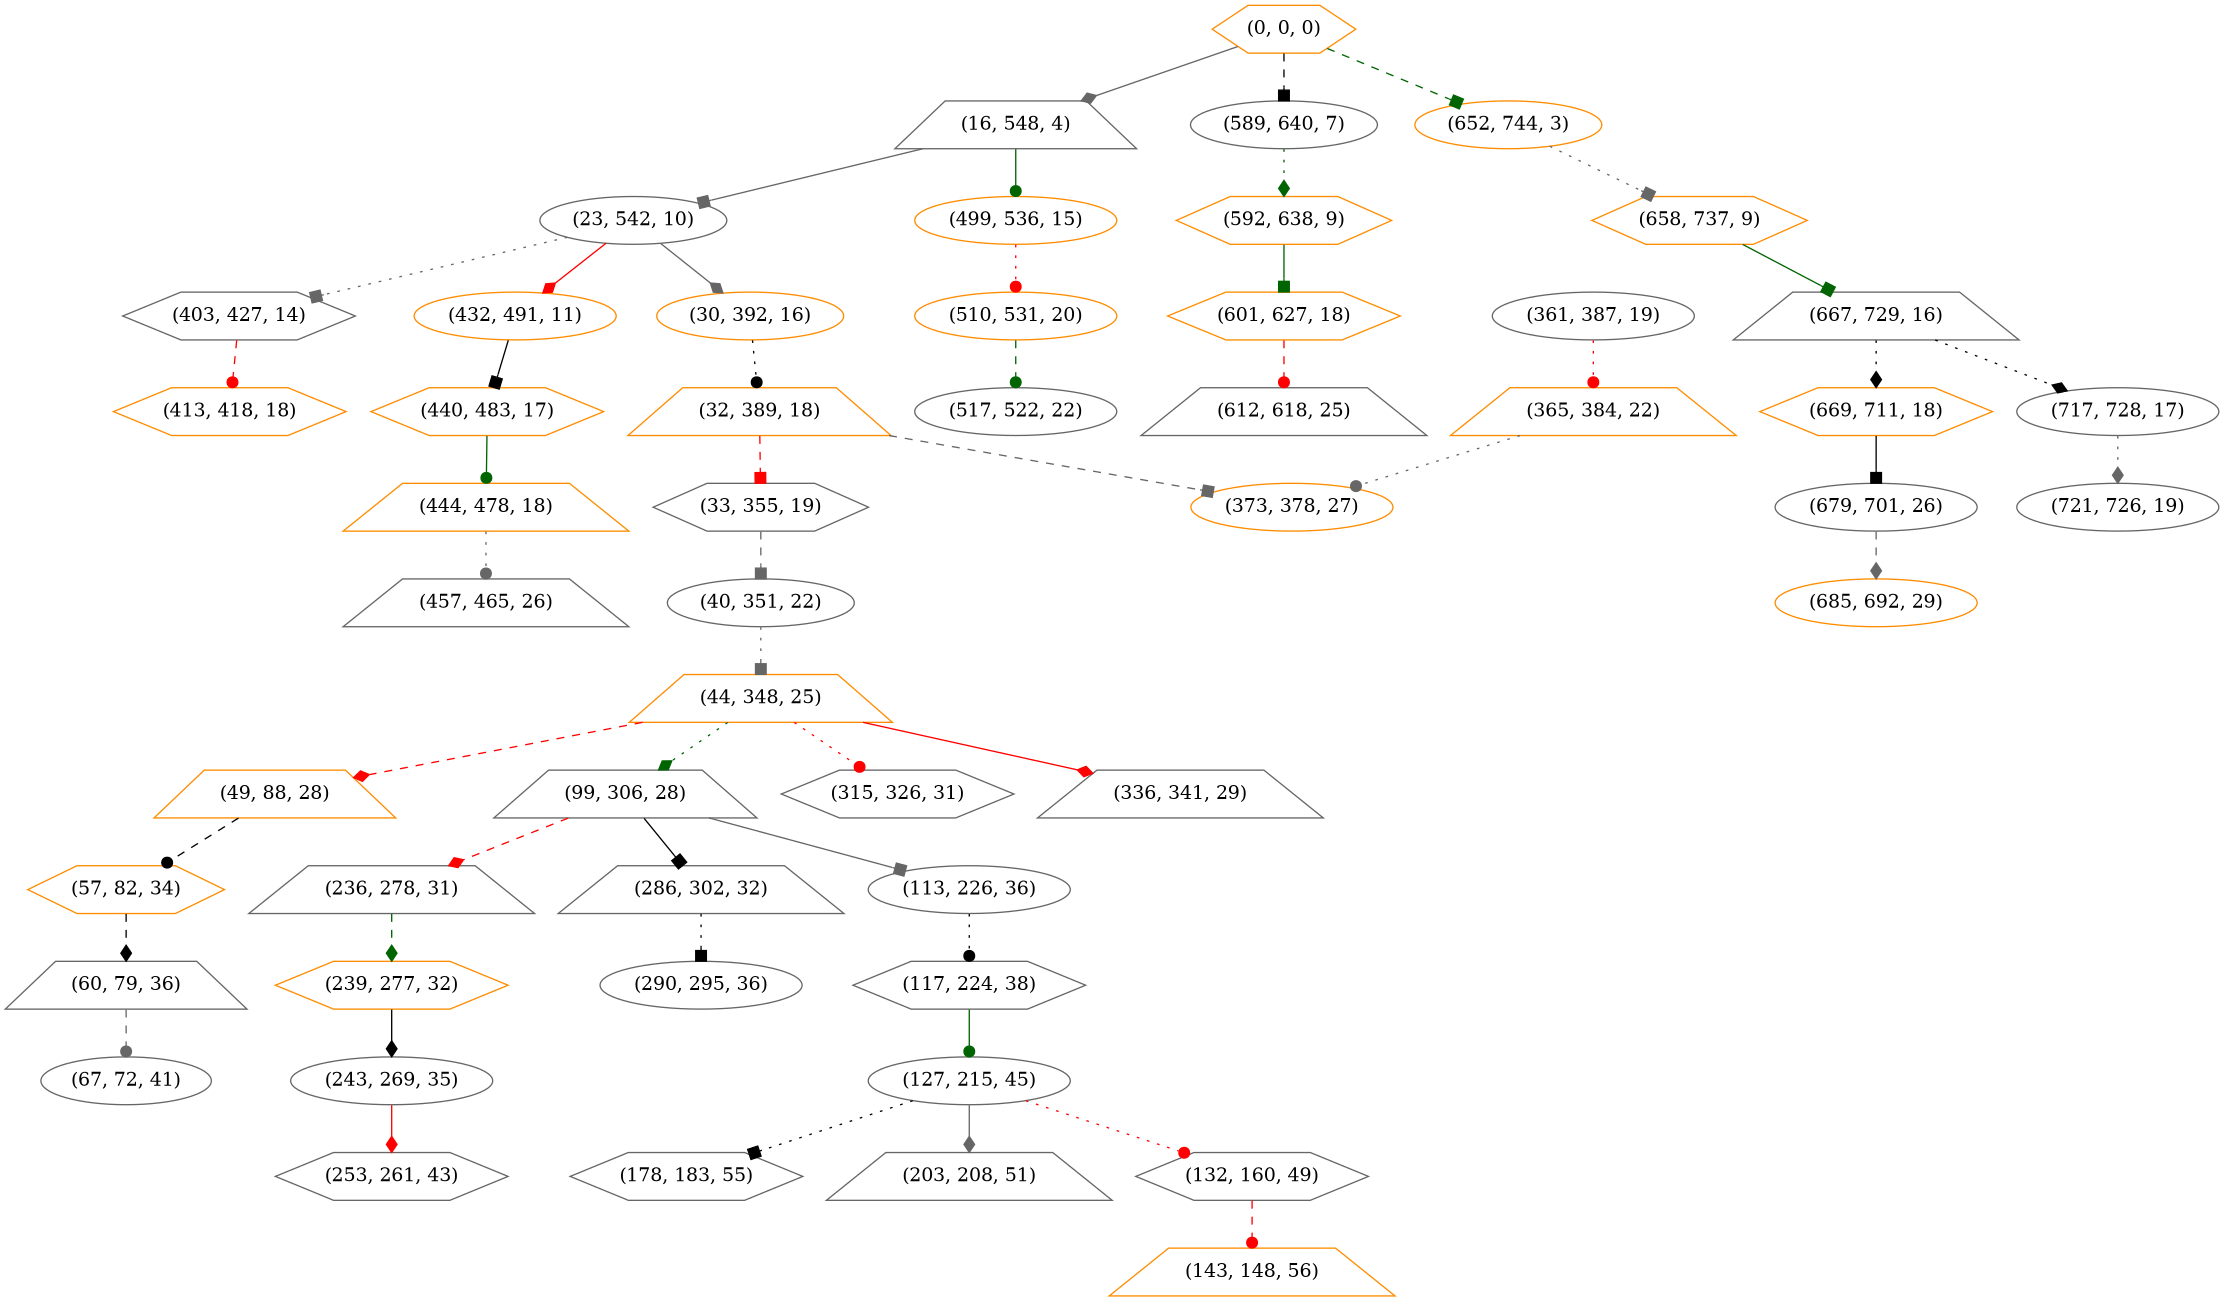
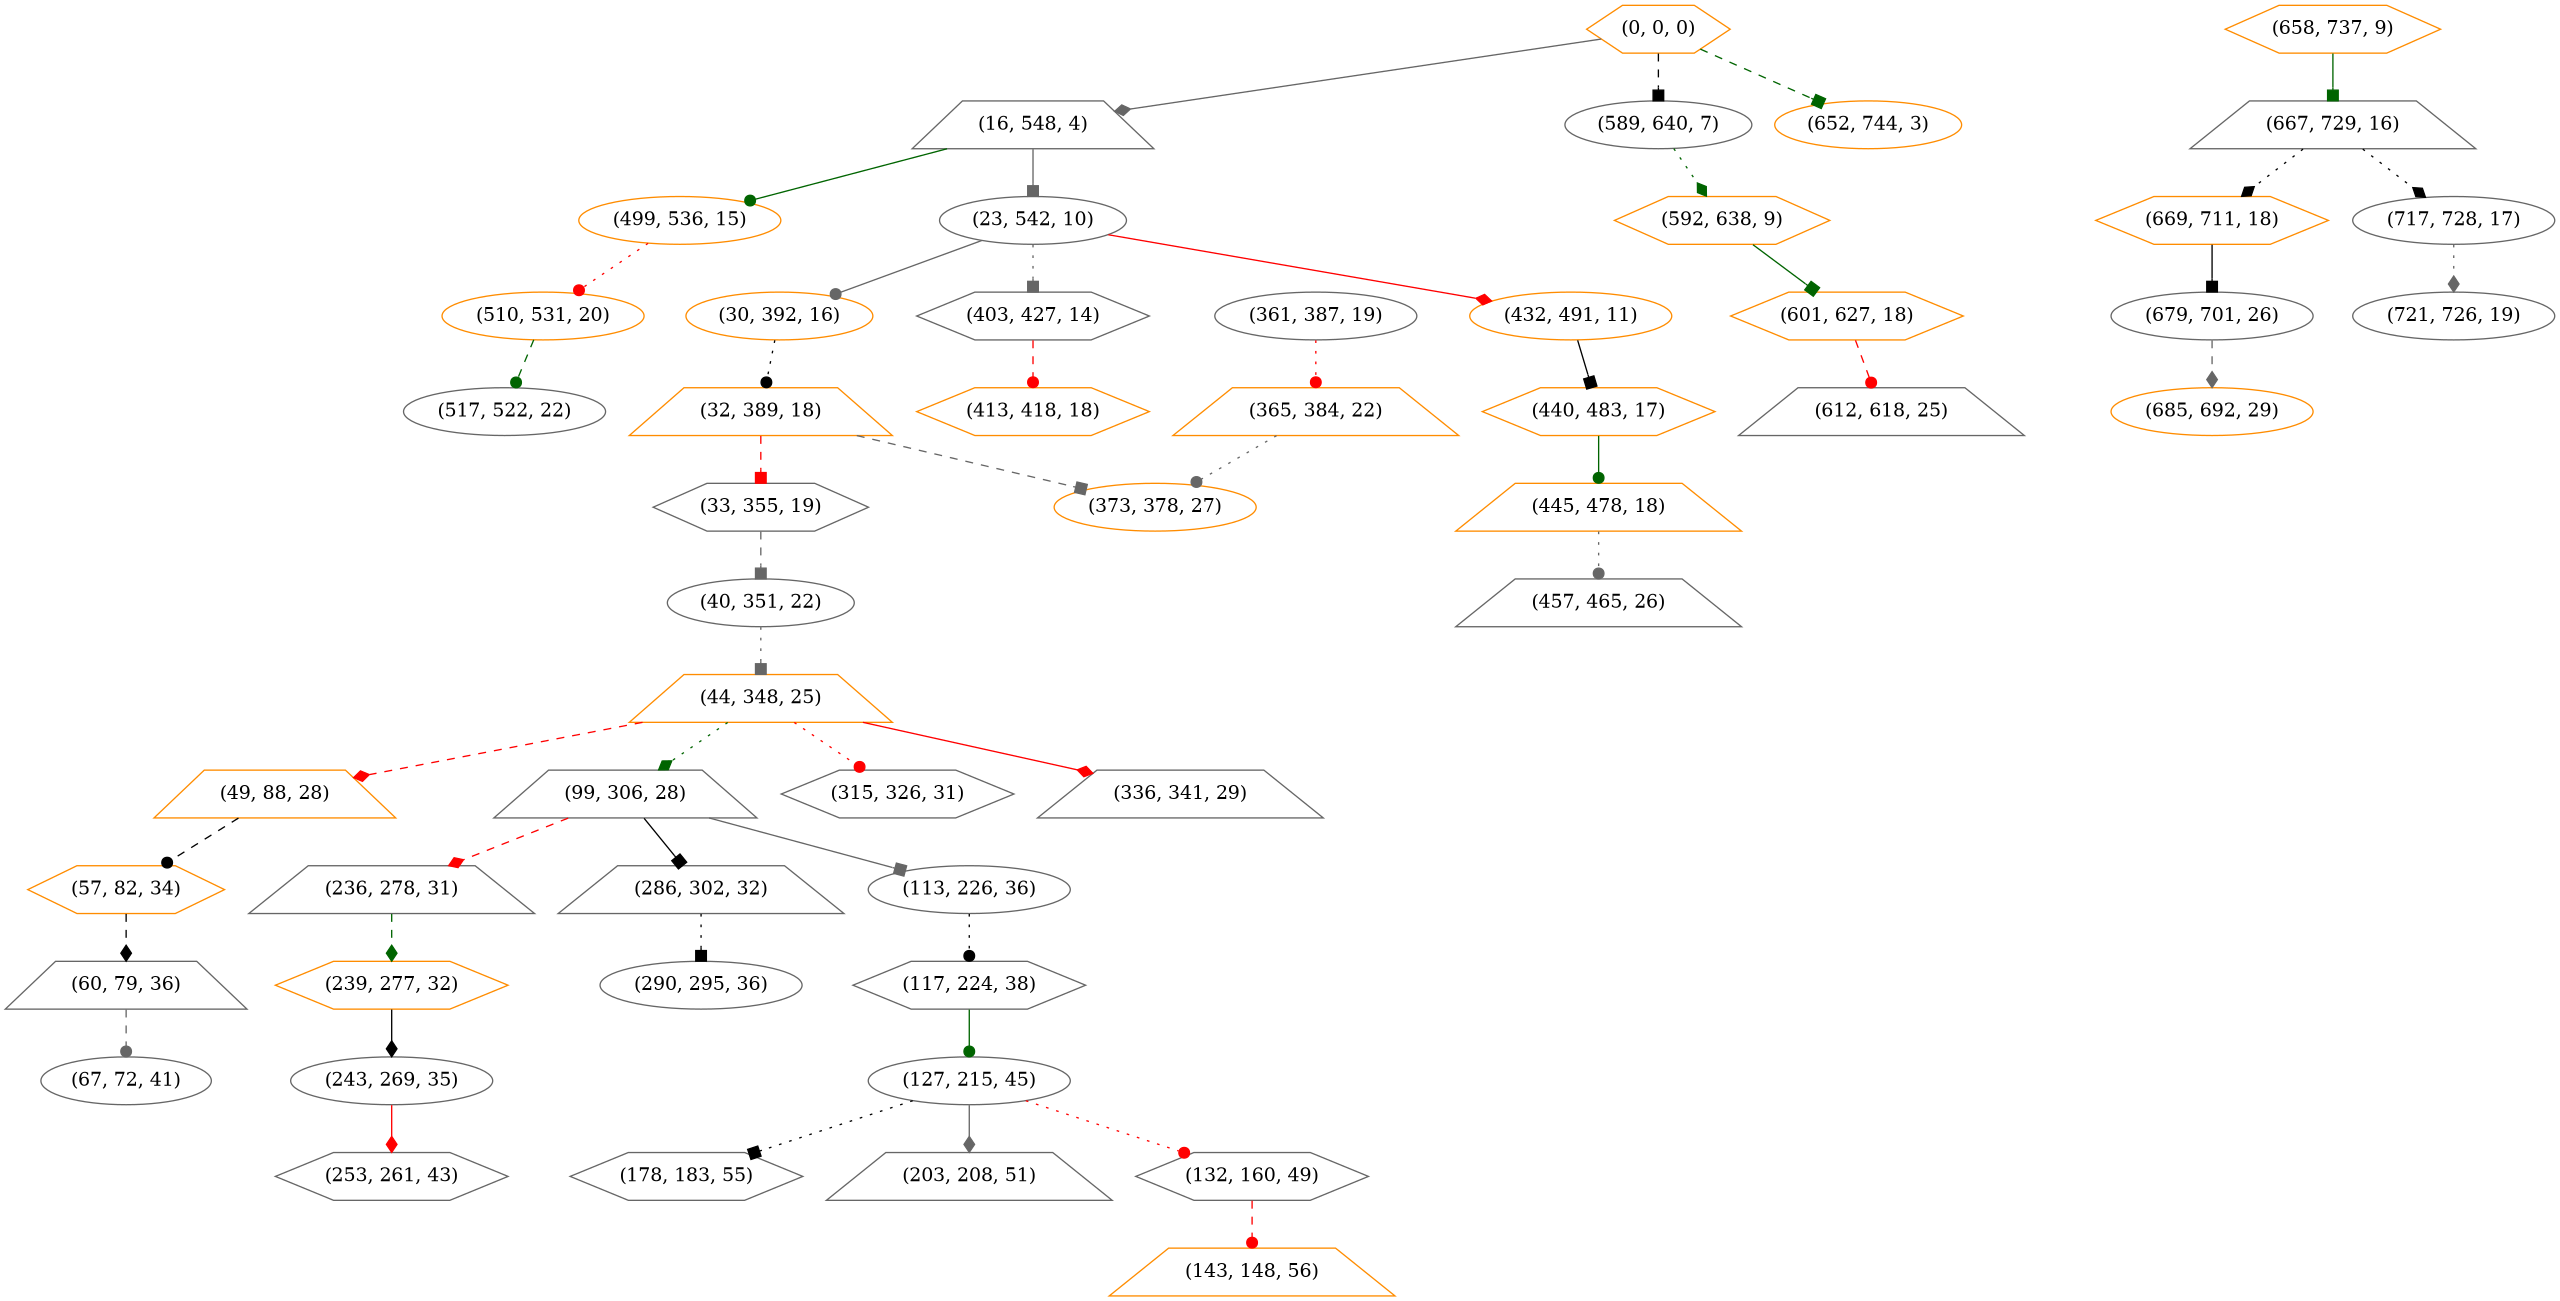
  digraph {
    node [color=gray40 shape=ellipse]
    edge [arrowhead=dot color=gray40 style=dotted]
    "(0, 0, 0)" [color=darkorange shape=hexagon]
    "(16, 548, 4)" [shape=trapezium]
    "(589, 640, 7)"
    "(652, 744, 3)" [color=darkorange]
    "(23, 542, 10)"
    "(499, 536, 15)" [color=darkorange]
    "(592, 638, 9)" [color=darkorange shape=hexagon]
    "(658, 737, 9)" [color=darkorange shape=hexagon]
    "(30, 392, 16)" [color=darkorange]
    "(403, 427, 14)" [shape=hexagon]
    "(432, 491, 11)" [color=darkorange]
    "(32, 389, 18)" [color=darkorange shape=trapezium]
    "(413, 418, 18)" [color=darkorange shape=hexagon]
    "(440, 483, 17)" [color=darkorange shape=hexagon]
    "(510, 531, 20)" [color=darkorange]
    "(33, 355, 19)" [shape=hexagon]
    "(373, 378, 27)" [color=darkorange]
    "(40, 351, 22)"
    "(365, 384, 22)" [color=darkorange shape=trapezium]
    "(361, 387, 19)"
    "(44, 348, 25)" [color=darkorange shape=trapezium]
    "(49, 88, 28)" [color=darkorange shape=trapezium]
    "(99, 306, 28)" [shape=trapezium]
    "(315, 326, 31)" [shape=hexagon]
    "(336, 341, 29)" [shape=trapezium]
    "(57, 82, 34)" [color=darkorange shape=hexagon]
    "(113, 226, 36)"
    "(236, 278, 31)" [shape=trapezium]
    "(286, 302, 32)" [shape=trapezium]
    "(60, 79, 36)" [shape=trapezium]
    "(67, 72, 41)"
    "(117, 224, 38)" [shape=hexagon]
    "(239, 277, 32)" [color=darkorange shape=hexagon]
    "(290, 295, 36)"
    "(127, 215, 45)"
    "(132, 160, 49)" [shape=hexagon]
    "(178, 183, 55)" [shape=hexagon]
    "(203, 208, 51)" [shape=trapezium]
    "(143, 148, 56)" [color=darkorange shape=trapezium]
    "(243, 269, 35)"
    "(253, 261, 43)" [shape=hexagon]
-   "(444, 478, 18)" [color=darkorange shape=trapezium]
+   "(444, 478, 18)" [color=darkorange shape=trapezium label="(445, 478, 18)"]
    "(457, 465, 26)" [shape=trapezium]
    "(517, 522, 22)"
    "(601, 627, 18)" [color=darkorange shape=hexagon]
    "(612, 618, 25)" [shape=trapezium]
    "(667, 729, 16)" [shape=trapezium]
    "(669, 711, 18)" [color=darkorange shape=hexagon]
    "(717, 728, 17)"
    "(679, 701, 26)"
    "(721, 726, 19)"
    "(685, 692, 29)" [color=darkorange]
    "(0, 0, 0)" -> "(16, 548, 4)" [arrowhead=diamond style=solid]
    "(0, 0, 0)" -> "(589, 640, 7)" [arrowhead=box color=black style=dashed]
    "(0, 0, 0)" -> "(652, 744, 3)" [arrowhead=box color=darkgreen style=dashed]
    "(16, 548, 4)" -> "(23, 542, 10)" [arrowhead=box style=solid]
    "(16, 548, 4)" -> "(499, 536, 15)" [color=darkgreen style=solid]
    "(589, 640, 7)" -> "(592, 638, 9)" [arrowhead=diamond color=darkgreen]
-   "(652, 744, 3)" -> "(658, 737, 9)" [arrowhead=box]
-   "(23, 542, 10)" -> "(30, 392, 16)" [arrowhead=diamond style=solid]
+   "(23, 542, 10)" -> "(30, 392, 16)" [style=solid]
    "(23, 542, 10)" -> "(403, 427, 14)" [arrowhead=box]
    "(23, 542, 10)" -> "(432, 491, 11)" [arrowhead=diamond color=red style=solid]
    "(499, 536, 15)" -> "(510, 531, 20)" [color=red]
    "(592, 638, 9)" -> "(601, 627, 18)" [arrowhead=box color=darkgreen style=solid]
    "(658, 737, 9)" -> "(667, 729, 16)" [arrowhead=box color=darkgreen style=solid]
    "(30, 392, 16)" -> "(32, 389, 18)" [color=black]
    "(403, 427, 14)" -> "(413, 418, 18)" [color=red style=dashed]
    "(432, 491, 11)" -> "(440, 483, 17)" [arrowhead=box color=black style=solid]
    "(32, 389, 18)" -> "(33, 355, 19)" [arrowhead=box color=red style=dashed]
    "(32, 389, 18)" -> "(373, 378, 27)" [arrowhead=box style=dashed]
    "(440, 483, 17)" -> "(444, 478, 18)" [color=darkgreen style=solid]
    "(510, 531, 20)" -> "(517, 522, 22)" [color=darkgreen style=dashed]
    "(33, 355, 19)" -> "(40, 351, 22)" [arrowhead=box style=dashed]
    "(40, 351, 22)" -> "(44, 348, 25)" [arrowhead=box]
    "(365, 384, 22)" -> "(373, 378, 27)"
    "(361, 387, 19)" -> "(365, 384, 22)" [color=red]
    "(44, 348, 25)" -> "(49, 88, 28)" [arrowhead=diamond color=red style=dashed]
    "(44, 348, 25)" -> "(99, 306, 28)" [arrowhead=diamond color=darkgreen]
    "(44, 348, 25)" -> "(315, 326, 31)" [color=red]
    "(44, 348, 25)" -> "(336, 341, 29)" [arrowhead=diamond color=red style=solid]
    "(49, 88, 28)" -> "(57, 82, 34)" [color=black style=dashed]
    "(99, 306, 28)" -> "(113, 226, 36)" [arrowhead=box style=solid]
    "(99, 306, 28)" -> "(236, 278, 31)" [arrowhead=diamond color=red style=dashed]
    "(99, 306, 28)" -> "(286, 302, 32)" [arrowhead=box color=black style=solid]
    "(57, 82, 34)" -> "(60, 79, 36)" [arrowhead=diamond color=black style=dashed]
    "(113, 226, 36)" -> "(117, 224, 38)" [color=black]
    "(236, 278, 31)" -> "(239, 277, 32)" [arrowhead=diamond color=darkgreen style=dashed]
    "(286, 302, 32)" -> "(290, 295, 36)" [arrowhead=box color=black]
    "(60, 79, 36)" -> "(67, 72, 41)" [style=dashed]
    "(117, 224, 38)" -> "(127, 215, 45)" [color=darkgreen style=solid]
    "(239, 277, 32)" -> "(243, 269, 35)" [arrowhead=diamond color=black style=solid]
    "(127, 215, 45)" -> "(132, 160, 49)" [color=red]
    "(127, 215, 45)" -> "(178, 183, 55)" [arrowhead=box color=black]
    "(127, 215, 45)" -> "(203, 208, 51)" [arrowhead=diamond style=solid]
    "(132, 160, 49)" -> "(143, 148, 56)" [color=red style=dashed]
    "(243, 269, 35)" -> "(253, 261, 43)" [arrowhead=diamond color=red style=solid]
    "(444, 478, 18)" -> "(457, 465, 26)"
    "(601, 627, 18)" -> "(612, 618, 25)" [color=red style=dashed]
    "(667, 729, 16)" -> "(669, 711, 18)" [arrowhead=diamond color=black]
    "(667, 729, 16)" -> "(717, 728, 17)" [arrowhead=diamond color=black]
    "(669, 711, 18)" -> "(679, 701, 26)" [arrowhead=box color=black style=solid]
    "(717, 728, 17)" -> "(721, 726, 19)" [arrowhead=diamond]
    "(679, 701, 26)" -> "(685, 692, 29)" [arrowhead=diamond style=dashed]
  }
